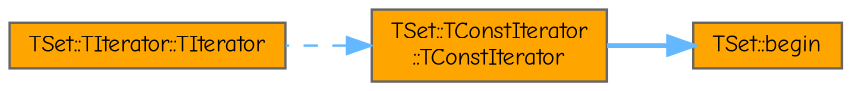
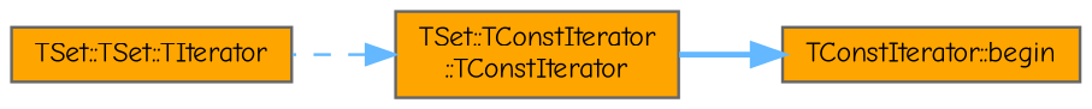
  digraph {
    fontname="Comic Neue"
    rankdir=RL
    node [color=grey40 fillcolor=orange fontname="Comic Neue" fontsize=10 shape=box style=filled]
    edge [color=steelblue1 dir=back fontname="Comic Neue" fontsize=10 labelfontname=Helvetica labelfontsize=10]
-   n1 [color=gray40 fontcolor=black height=0.2 label="TSet::begin" width=0.4]
+   n1 [color=gray40 fontcolor=black height=0.2 label="TConstIterator::begin" width=0.4]
    n2 [height=0.2 label="TSet::TConstIterator\l::TConstIterator" width=0.4]
-   n3 [height=0.2 label="TSet::TIterator::TIterator" width=0.4]
+   n3 [height=0.2 label="TSet::TSet::TIterator" width=0.4]
    n1 -> n2 [style=bold]
    n2 -> n3 [style=dashed]
  }
